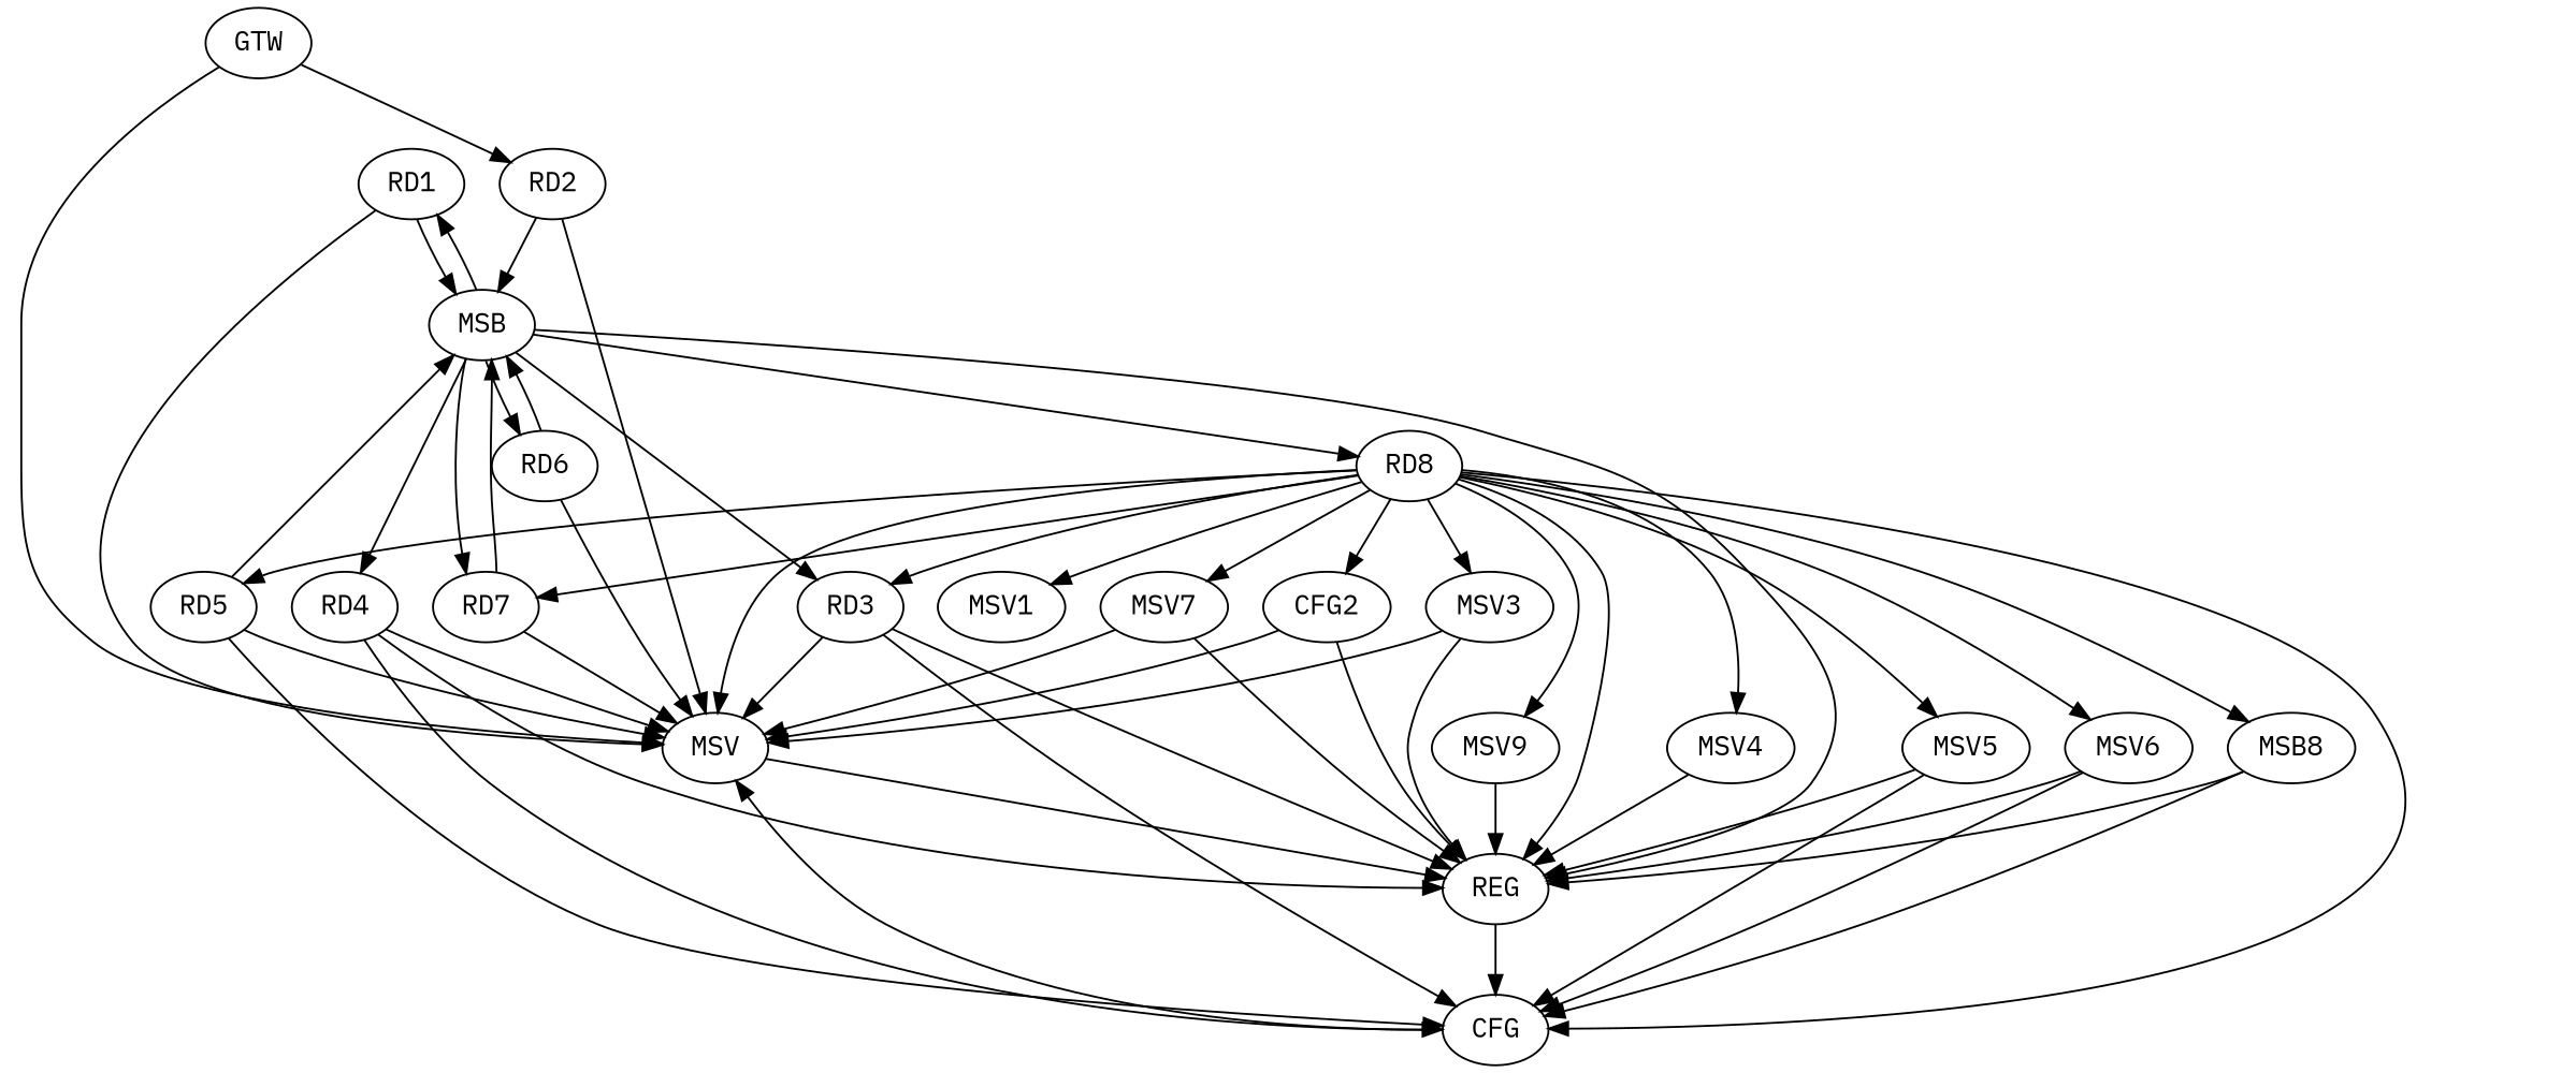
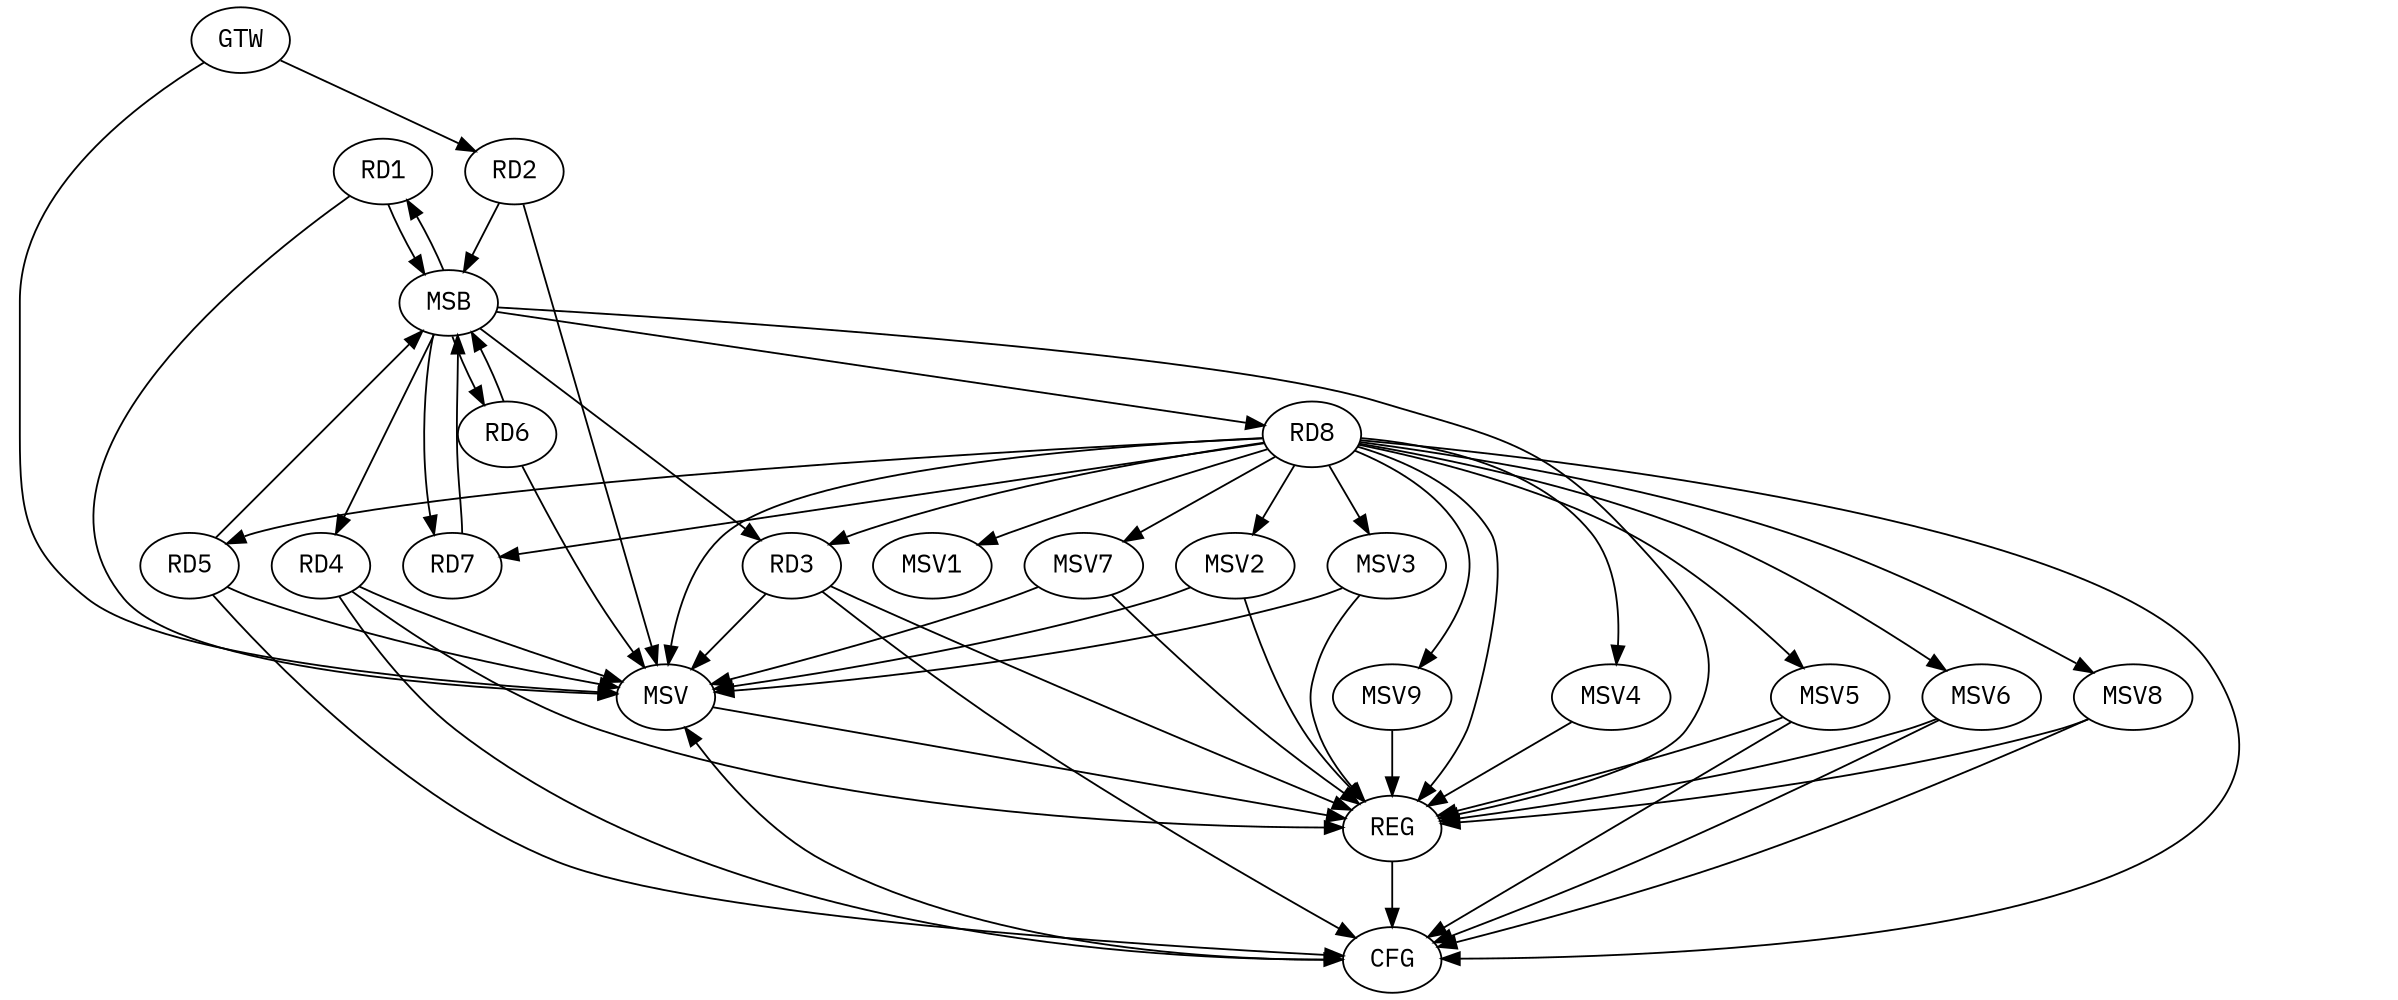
  strict digraph {
    fontname="IBM Plex Mono"
    node [fontname="IBM Plex Mono"]
    edge [fontname="IBM Plex Mono"]
    n1 [label=RD1]
    n2 [label=MSB]
    n3 [label=MSV]
    n4 [label=RD3]
    n5 [label=REG]
    n6 [label=RD4]
    n7 [label=RD6]
    n8 [label=RD7]
    n9 [label=RD8]
    n10 [label=RD2]
    n11 [label=CFG]
    n12 [label=RD5]
    n13 [label=MSV1]
-   n14 [label=CFG2]
+   n14 [label=MSV2]
    n15 [label=MSV3]
    n16 [label=MSV4]
    n17 [label=MSV5]
    n18 [label=MSV6]
    n19 [label=MSV7]
-   n20 [label=MSB8]
+   n20 [label=MSV8]
    n21 [label=MSV9]
    n22 [label=GTW]
    n1 -> n2
    n1 -> n3
    n2 -> n1
    n2 -> n4
    n2 -> n5
    n2 -> n6
    n2 -> n7
    n2 -> n8
    n2 -> n9
    n3 -> n5
    n4 -> n3
    n4 -> n5
    n4 -> n11
    n5 -> n11
    n6 -> n3
    n6 -> n5
    n6 -> n11
    n7 -> n2
    n7 -> n3
    n8 -> n2
-   n8 -> n3
    n9 -> n3
    n9 -> n4
    n9 -> n5
    n9 -> n8
    n9 -> n11
    n9 -> n12
    n9 -> n13
    n9 -> n14
    n9 -> n15
    n9 -> n16
    n9 -> n17
    n9 -> n18
    n9 -> n19
    n9 -> n20
    n9 -> n21
    n10 -> n2
    n10 -> n3
    n11 -> n3
    n12 -> n2
    n12 -> n3
    n12 -> n11
    n14 -> n3
    n14 -> n5
    n15 -> n3
    n15 -> n5
    n16 -> n5
    n17 -> n5
    n17 -> n11
    n18 -> n5
    n18 -> n11
    n19 -> n3
    n19 -> n5
    n20 -> n5
    n20 -> n11
    n21 -> n5
    n22 -> n3
    n22 -> n10
  }
